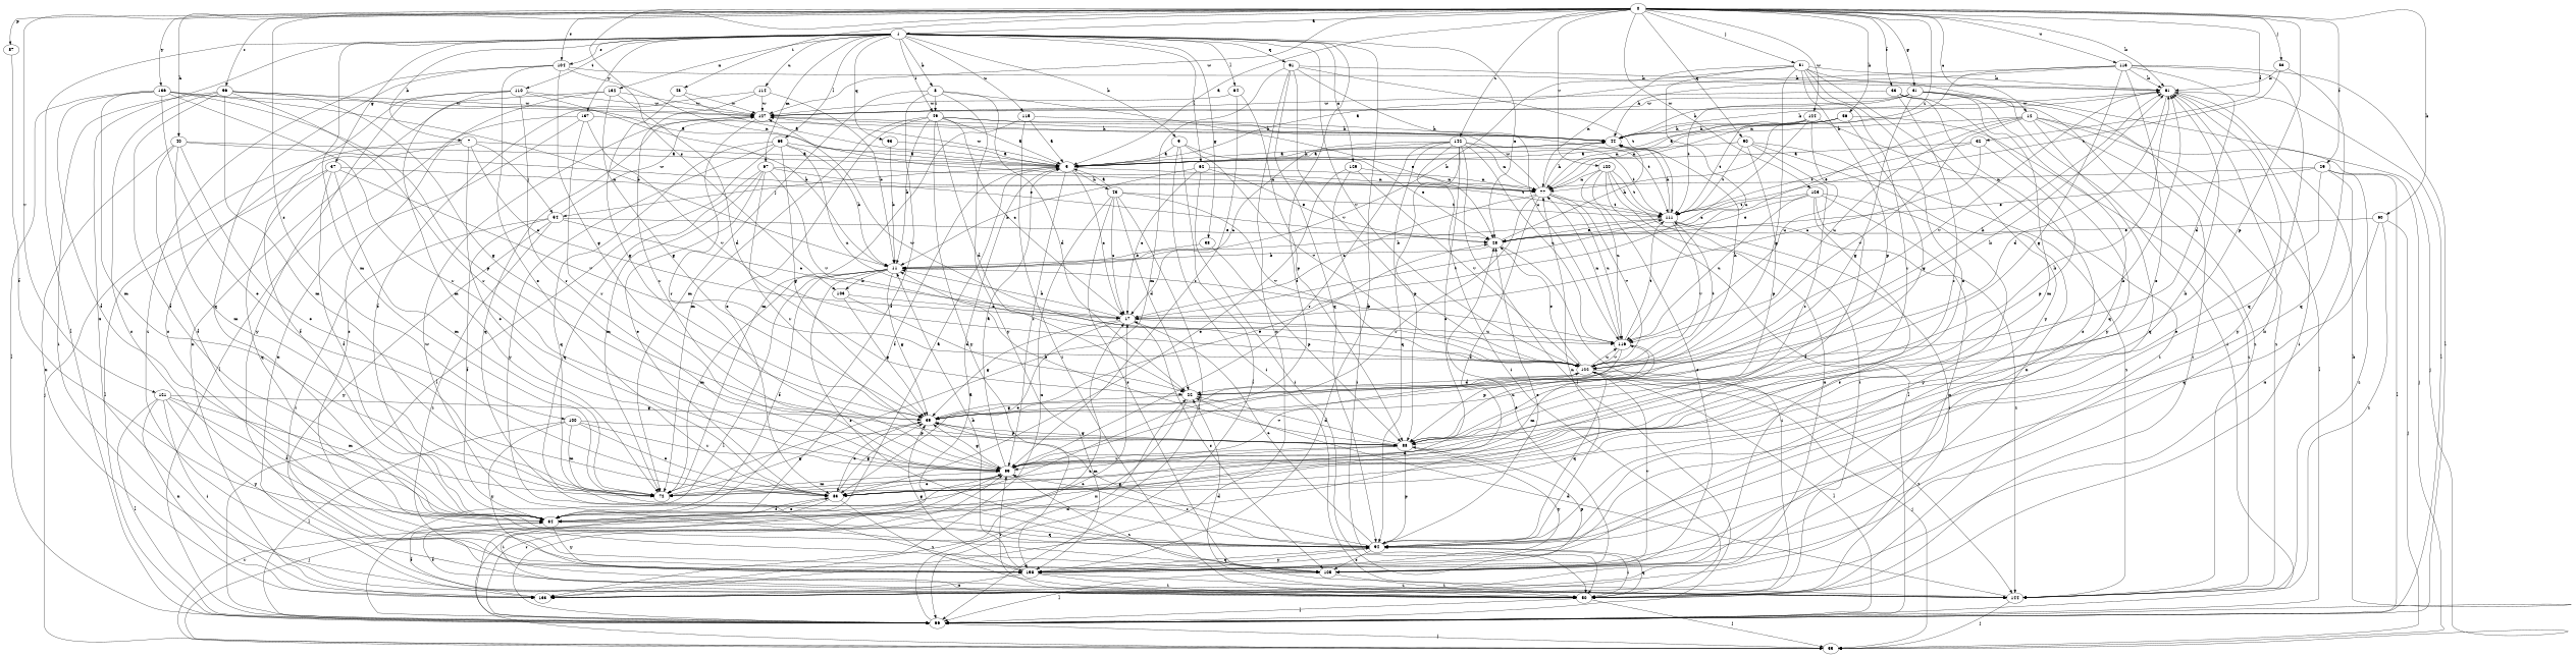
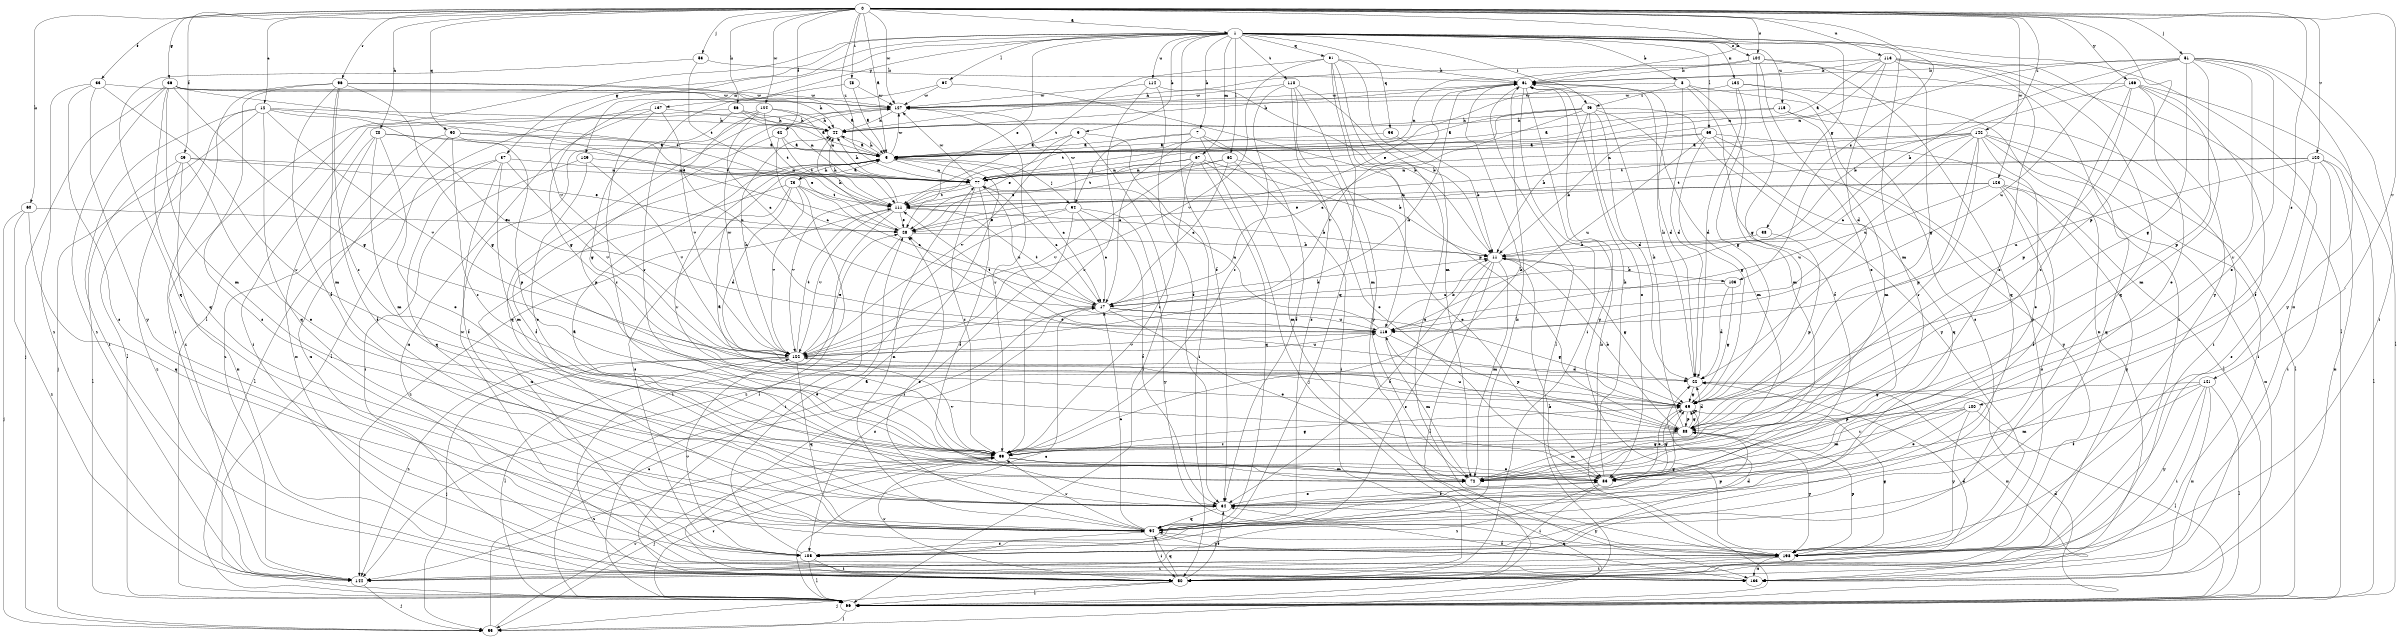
  strict digraph {
    0
    1
    n3 [label=5]
    12
    29
    32
    33
-   36 [label=31]
+   36
    40
    48
    51
    53
    56
    60
    61
    77
-   87
    88
    90
    96
    100
    103
    104
    113
    120
    121
    123
    124
    127
    136
    142
    7
    8
    9
    28
    34
    37
    38
    49
    62
    64
    65
    66
    67
    72
    91
    93
    110
    114
    115
    122
    129
    132
    133
    137
    n56 [label=198]
    17
    43
    44
    54
    99
    55
    50
    94
    116
    83
    144
    111
    105
    39
    11
    22
    0 -> 1 [label=a]
    0 -> n3 [label=a]
    0 -> 12 [label=c]
    0 -> 29 [label=f]
    0 -> 32 [label=f]
    0 -> 33 [label=f]
    0 -> 36 [label=g]
    0 -> 40 [label=h]
    0 -> 48 [label=i]
    0 -> 51 [label=j]
    0 -> 53 [label=j]
    0 -> 56 [label=k]
    0 -> 60 [label=k]
    0 -> 61 [label=k]
    0 -> 77 [label=z]
-   0 -> 87 [label=p]
    0 -> 88 [label=p]
    0 -> 90 [label=q]
    0 -> 96 [label=r]
    0 -> 100 [label=s]
    0 -> 103 [label=s]
    0 -> 104 [label=s]
    0 -> 113 [label=u]
    0 -> 120 [label=v]
    0 -> 121 [label=v]
    0 -> 123 [label=w]
    0 -> 124 [label=w]
    0 -> 127 [label=w]
    0 -> 136 [label=y]
    0 -> 142 [label=z]
    1 -> 104 [label=s]
    1 -> 7 [label=b]
    1 -> 8 [label=b]
    1 -> 9 [label=b]
    1 -> 28 [label=e]
    1 -> 34 [label=f]
    1 -> 37 [label=g]
    1 -> 38 [label=g]
    1 -> 49 [label=i]
    1 -> 62 [label=l]
    1 -> 64 [label=l]
    1 -> 65 [label=l]
    1 -> 66 [label=l]
    1 -> 67 [label=m]
    1 -> 72 [label=m]
    1 -> 91 [label=q]
    1 -> 93 [label=q]
    1 -> 110 [label=t]
    1 -> 114 [label=u]
    1 -> 115 [label=u]
    1 -> 122 [label=v]
    1 -> 129 [label=x]
    1 -> 132 [label=x]
    1 -> 133 [label=x]
    1 -> 137 [label=y]
    1 -> n56 [label=y]
    n3 -> 77 [label=n]
    n3 -> 127 [label=w]
    n3 -> 34 [label=f]
    n3 -> 17 [label=c]
    n3 -> 43 [label=h]
    n3 -> 44 [label=h]
    n3 -> 54 [label=j]
    n3 -> 99 [label=r]
    12 -> 28 [label=e]
    12 -> 66 [label=l]
    12 -> 122 [label=v]
    12 -> 44 [label=h]
    12 -> 55 [label=j]
    12 -> 50 [label=i]
    12 -> 94 [label=q]
    12 -> 116 [label=u]
    29 -> 77 [label=n]
    29 -> 28 [label=e]
    29 -> 66 [label=l]
    29 -> 133 [label=x]
    29 -> 83 [label=o]
    29 -> 144 [label=z]
    32 -> n3 [label=a]
    32 -> 88 [label=p]
    32 -> 17 [label=c]
    32 -> 111 [label=t]
    33 -> 127 [label=w]
    33 -> n56 [label=y]
    33 -> 99 [label=r]
    33 -> 144 [label=z]
    33 -> 105 [label=s]
    36 -> 127 [label=w]
    36 -> 72 [label=m]
    36 -> 44 [label=h]
    36 -> 55 [label=j]
    36 -> 94 [label=q]
    36 -> 144 [label=z]
    36 -> 111 [label=t]
    36 -> 39 [label=g]
    40 -> n3 [label=a]
    40 -> 28 [label=e]
    40 -> 34 [label=f]
    40 -> 72 [label=m]
    40 -> 133 [label=x]
    40 -> 83 [label=o]
    48 -> n3 [label=a]
    48 -> 127 [label=w]
    48 -> 39 [label=g]
    51 -> 61 [label=k]
    51 -> 77 [label=n]
    51 -> 88 [label=p]
    51 -> n56 [label=y]
    51 -> 99 [label=r]
-   51 -> 66 [label=i]
+   51 -> 50 [label=i]
    51 -> 116 [label=u]
    51 -> 83 [label=o]
    51 -> 39 [label=g]
    51 -> 11 [label=b]
    53 -> 61 [label=k]
    53 -> 94 [label=q]
    53 -> 111 [label=t]
    56 -> n3 [label=a]
    56 -> 77 [label=n]
    56 -> 44 [label=h]
    56 -> 144 [label=z]
    56 -> 39 [label=g]
    60 -> 28 [label=e]
    60 -> 55 [label=j]
    60 -> 94 [label=q]
    60 -> 144 [label=z]
    61 -> 127 [label=w]
    61 -> 66 [label=l]
    61 -> 122 [label=v]
    61 -> n56 [label=y]
    61 -> 50 [label=i]
    61 -> 22 [label=d]
    77 -> 127 [label=w]
    77 -> 34 [label=f]
    77 -> 122 [label=v]
    77 -> 17 [label=c]
    77 -> 44 [label=h]
    77 -> 99 [label=r]
    77 -> 116 [label=u]
    77 -> 111 [label=t]
-   87 -> 34 [label=f]
    88 -> 61 [label=k]
    88 -> 72 [label=m]
    88 -> n56 [label=y]
    88 -> 99 [label=r]
    88 -> 116 [label=u]
    88 -> 39 [label=g]
    88 -> 11 [label=b]
    88 -> 22 [label=d]
    90 -> n3 [label=a]
    90 -> 88 [label=p]
    90 -> 133 [label=x]
    90 -> 99 [label=r]
    90 -> 144 [label=z]
    90 -> 111 [label=t]
    96 -> n3 [label=a]
    96 -> 127 [label=w]
    96 -> 34 [label=f]
    96 -> 72 [label=m]
    96 -> 99 [label=r]
    96 -> 50 [label=i]
    96 -> 105 [label=s]
    96 -> 39 [label=g]
    100 -> 88 [label=p]
    100 -> 66 [label=l]
    100 -> 72 [label=m]
    100 -> n56 [label=y]
    100 -> 99 [label=r]
    100 -> 83 [label=o]
    103 -> 17 [label=c]
    103 -> 39 [label=g]
    103 -> 22 [label=d]
    104 -> 61 [label=k]
    104 -> 77 [label=n]
    104 -> 94 [label=q]
    104 -> 83 [label=o]
    104 -> 144 [label=z]
    104 -> 39 [label=g]
    113 -> n3 [label=a]
    113 -> 61 [label=k]
    113 -> 77 [label=n]
    113 -> 66 [label=l]
    113 -> 44 [label=h]
    113 -> 94 [label=q]
    113 -> 83 [label=o]
    113 -> 39 [label=g]
    113 -> 22 [label=d]
    120 -> 77 [label=n]
    120 -> 66 [label=l]
    120 -> 133 [label=x]
    120 -> 50 [label=i]
    120 -> 116 [label=u]
    120 -> 111 [label=t]
    120 -> 105 [label=s]
    121 -> 34 [label=f]
    121 -> 66 [label=l]
    121 -> 72 [label=m]
    121 -> 133 [label=x]
    121 -> n56 [label=y]
    121 -> 50 [label=i]
    121 -> 39 [label=g]
    123 -> 28 [label=e]
    123 -> 34 [label=f]
    123 -> 133 [label=x]
    123 -> n56 [label=y]
    123 -> 116 [label=u]
    123 -> 111 [label=t]
    123 -> 105 [label=s]
    124 -> 77 [label=n]
    124 -> 17 [label=c]
    124 -> 44 [label=h]
    124 -> 50 [label=i]
    124 -> 116 [label=u]
    124 -> 111 [label=t]
    127 -> 44 [label=h]
    127 -> 99 [label=r]
    127 -> 94 [label=q]
    136 -> 88 [label=p]
    136 -> 127 [label=w]
    136 -> 34 [label=f]
    136 -> 66 [label=l]
    136 -> 72 [label=m]
    136 -> 99 [label=r]
    136 -> 83 [label=o]
    136 -> 11 [label=b]
    142 -> n3 [label=a]
    142 -> 77 [label=n]
    142 -> 88 [label=p]
    142 -> 66 [label=l]
    142 -> 17 [label=c]
    142 -> 99 [label=r]
    142 -> 50 [label=i]
    142 -> 94 [label=q]
    142 -> 116 [label=u]
    142 -> 83 [label=o]
    142 -> 111 [label=t]
    7 -> n3 [label=a]
    7 -> 34 [label=f]
    7 -> 17 [label=c]
    7 -> 54 [label=j]
    7 -> 55 [label=j]
    7 -> 83 [label=o]
    8 -> 28 [label=e]
    8 -> 34 [label=f]
    8 -> 49 [label=i]
    8 -> 72 [label=m]
    8 -> n56 [label=y]
    8 -> 22 [label=d]
    9 -> n3 [label=a]
    9 -> 28 [label=e]
    9 -> 66 [label=l]
    9 -> 122 [label=v]
    9 -> 50 [label=i]
    28 -> 44 [label=h]
    28 -> 50 [label=i]
    28 -> 11 [label=b]
    34 -> n3 [label=a]
    34 -> n56 [label=y]
    34 -> 94 [label=q]
    34 -> 83 [label=o]
    37 -> 77 [label=n]
    37 -> 34 [label=f]
    37 -> 66 [label=l]
    37 -> 72 [label=m]
    37 -> 122 [label=v]
    37 -> 94 [label=q]
    38 -> 88 [label=p]
    38 -> 11 [label=b]
    49 -> n3 [label=a]
    49 -> 72 [label=m]
    49 -> n56 [label=y]
    49 -> 17 [label=c]
    49 -> 44 [label=h]
    49 -> 83 [label=o]
    49 -> 111 [label=t]
    49 -> 11 [label=b]
    49 -> 22 [label=d]
    62 -> 77 [label=n]
    62 -> 28 [label=e]
    62 -> 17 [label=c]
    62 -> 50 [label=i]
    62 -> 11 [label=b]
    64 -> 88 [label=p]
    64 -> 127 [label=w]
    64 -> 99 [label=r]
    65 -> n3 [label=a]
    65 -> 66 [label=l]
    65 -> n56 [label=y]
    65 -> 94 [label=q]
    65 -> 116 [label=u]
    65 -> 39 [label=g]
    65 -> 11 [label=b]
    66 -> n3 [label=a]
    66 -> 61 [label=k]
    66 -> 17 [label=c]
    66 -> 99 [label=r]
    66 -> 55 [label=j]
    66 -> 22 [label=d]
    67 -> 77 [label=n]
    67 -> 72 [label=m]
    67 -> 122 [label=v]
    67 -> 99 [label=r]
    67 -> 94 [label=q]
    67 -> 83 [label=o]
    67 -> 111 [label=t]
    72 -> 39 [label=g]
    91 -> 61 [label=k]
    91 -> 72 [label=m]
    91 -> 122 [label=v]
    91 -> 133 [label=x]
    91 -> 94 [label=q]
    91 -> 116 [label=u]
    91 -> 111 [label=t]
    93 -> n3 [label=a]
    93 -> 11 [label=b]
    110 -> 127 [label=w]
    110 -> 72 [label=m]
    110 -> n56 [label=y]
    110 -> 99 [label=r]
    110 -> 105 [label=s]
    110 -> 11 [label=b]
    114 -> 127 [label=w]
    114 -> 34 [label=f]
    114 -> 99 [label=r]
    114 -> 11 [label=b]
    115 -> n3 [label=a]
    115 -> 72 [label=m]
    115 -> 44 [label=h]
    115 -> 50 [label=i]
    122 -> 61 [label=k]
    122 -> 127 [label=w]
    122 -> 28 [label=e]
    122 -> 66 [label=l]
    122 -> 44 [label=h]
    122 -> 55 [label=j]
    122 -> 94 [label=q]
    122 -> 116 [label=u]
    122 -> 144 [label=z]
    122 -> 111 [label=t]
    122 -> 22 [label=d]
    129 -> 77 [label=n]
    129 -> 122 [label=v]
    129 -> 50 [label=i]
    129 -> 83 [label=o]
    132 -> 127 [label=w]
    132 -> 133 [label=x]
    132 -> 105 [label=s]
    132 -> 39 [label=g]
    132 -> 22 [label=d]
    133 -> 34 [label=f]
    137 -> 66 [label=l]
    137 -> 122 [label=v]
    137 -> 133 [label=x]
    137 -> 44 [label=h]
    137 -> 99 [label=r]
    n56 -> 88 [label=p]
    n56 -> 133 [label=x]
    n56 -> 50 [label=i]
    n56 -> 94 [label=q]
    n56 -> 144 [label=z]
    n56 -> 39 [label=g]
    n56 -> 11 [label=b]
    17 -> 116 [label=u]
    17 -> 83 [label=o]
    17 -> 111 [label=t]
    17 -> 105 [label=s]
    17 -> 39 [label=g]
    17 -> 11 [label=b]
    43 -> n3 [label=a]
    43 -> 66 [label=l]
    43 -> 122 [label=v]
    43 -> 133 [label=x]
    43 -> 17 [label=c]
    43 -> 111 [label=t]
    43 -> 105 [label=s]
    43 -> 22 [label=d]
    44 -> n3 [label=a]
    44 -> 61 [label=k]
    54 -> 127 [label=w]
    54 -> 28 [label=e]
    54 -> 34 [label=f]
    54 -> n56 [label=y]
    54 -> 17 [label=c]
    54 -> 50 [label=i]
    54 -> 144 [label=z]
    99 -> n3 [label=a]
    99 -> 61 [label=k]
    99 -> 72 [label=m]
    99 -> 122 [label=v]
    99 -> 55 [label=j]
    99 -> 83 [label=o]
    99 -> 144 [label=z]
    99 -> 39 [label=g]
    55 -> 17 [label=c]
    55 -> 99 [label=r]
    50 -> 34 [label=f]
    50 -> 66 [label=l]
    50 -> 99 [label=r]
    50 -> 55 [label=j]
    50 -> 94 [label=q]
    50 -> 22 [label=d]
    94 -> 77 [label=n]
    94 -> 88 [label=p]
    94 -> 28 [label=e]
    94 -> n56 [label=y]
    94 -> 17 [label=c]
    94 -> 99 [label=r]
    94 -> 50 [label=i]
    94 -> 105 [label=s]
    94 -> 39 [label=g]
    116 -> 77 [label=n]
    116 -> 88 [label=p]
    116 -> 72 [label=m]
    116 -> 122 [label=v]
    116 -> 111 [label=t]
    116 -> 11 [label=b]
    83 -> 61 [label=k]
    83 -> 34 [label=f]
    83 -> 50 [label=i]
    83 -> 144 [label=z]
    83 -> 39 [label=g]
    144 -> 55 [label=j]
    144 -> 22 [label=d]
    111 -> 28 [label=e]
    111 -> 122 [label=v]
    111 -> 44 [label=h]
    111 -> 50 [label=i]
    111 -> 144 [label=z]
    111 -> 11 [label=b]
    105 -> 61 [label=k]
    105 -> 127 [label=w]
    105 -> 28 [label=e]
    105 -> 66 [label=l]
    105 -> 122 [label=v]
    105 -> 50 [label=i]
    39 -> 88 [label=p]
    39 -> 28 [label=e]
    39 -> 83 [label=o]
    11 -> 103 [label=b]
    11 -> 34 [label=f]
    11 -> 66 [label=l]
    11 -> 72 [label=m]
    11 -> 105 [label=s]
    11 -> 39 [label=g]
    22 -> 61 [label=k]
    22 -> 133 [label=x]
    22 -> 39 [label=g]
  }
